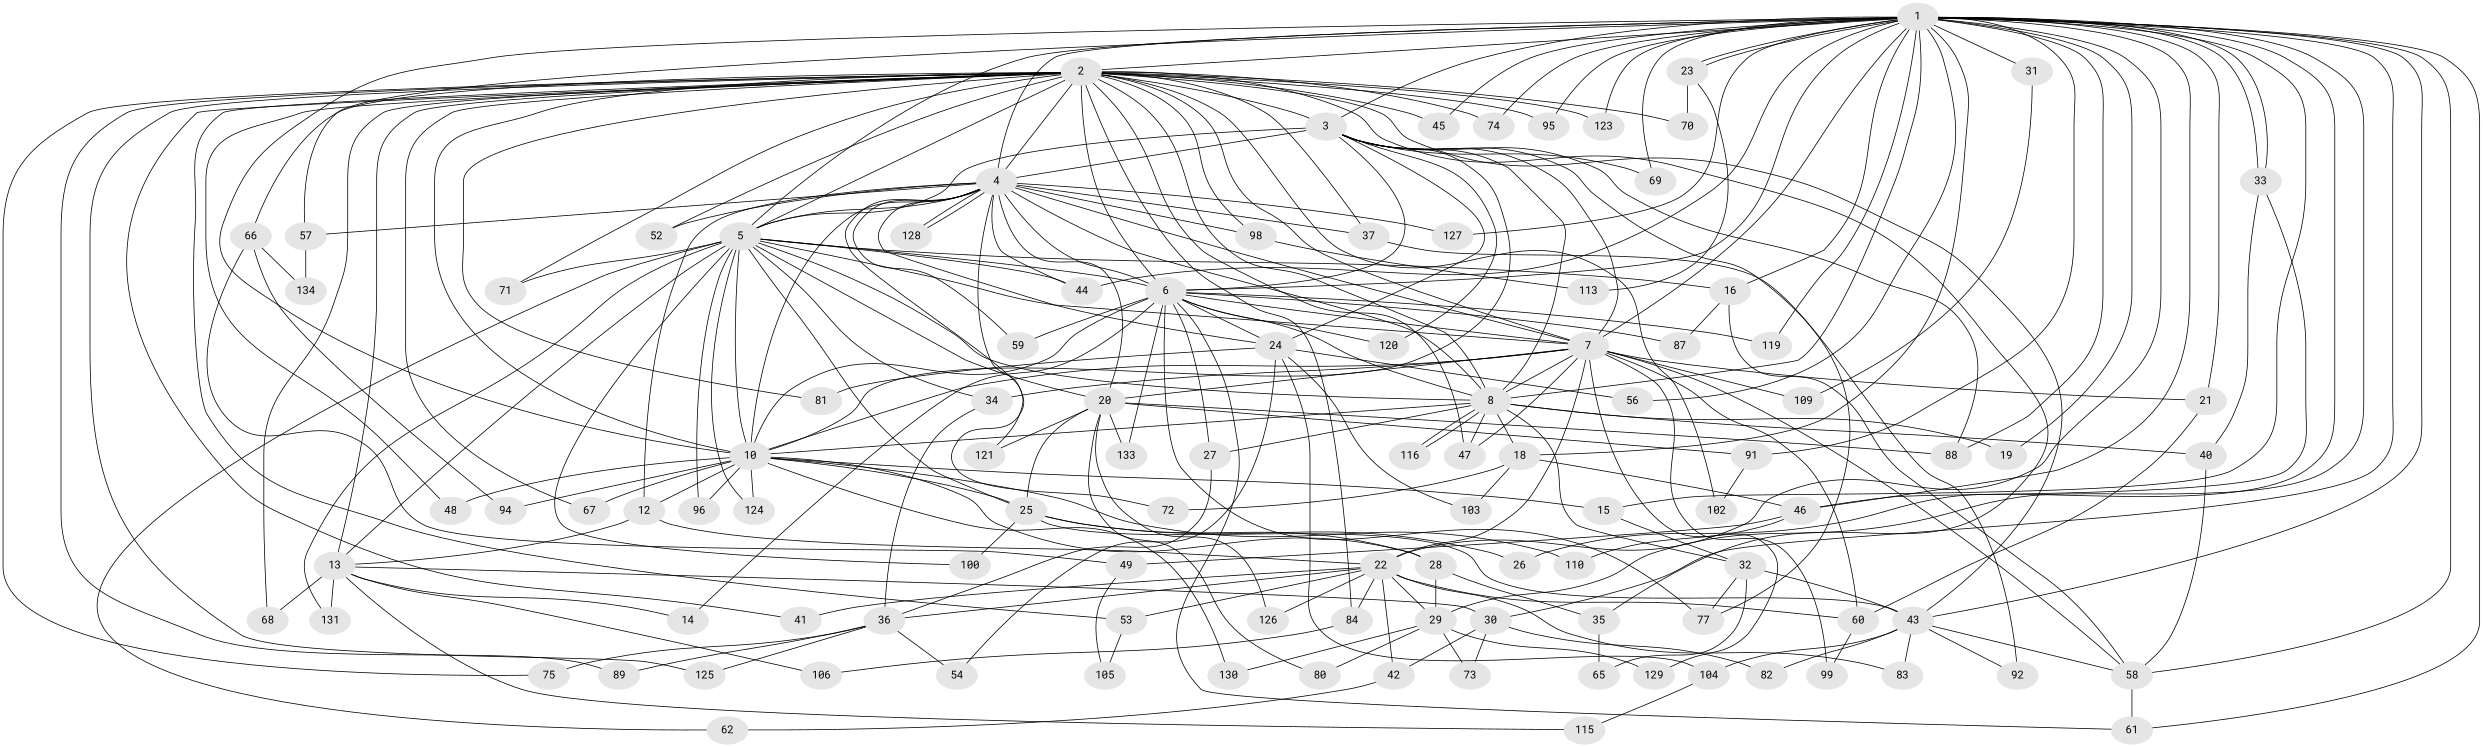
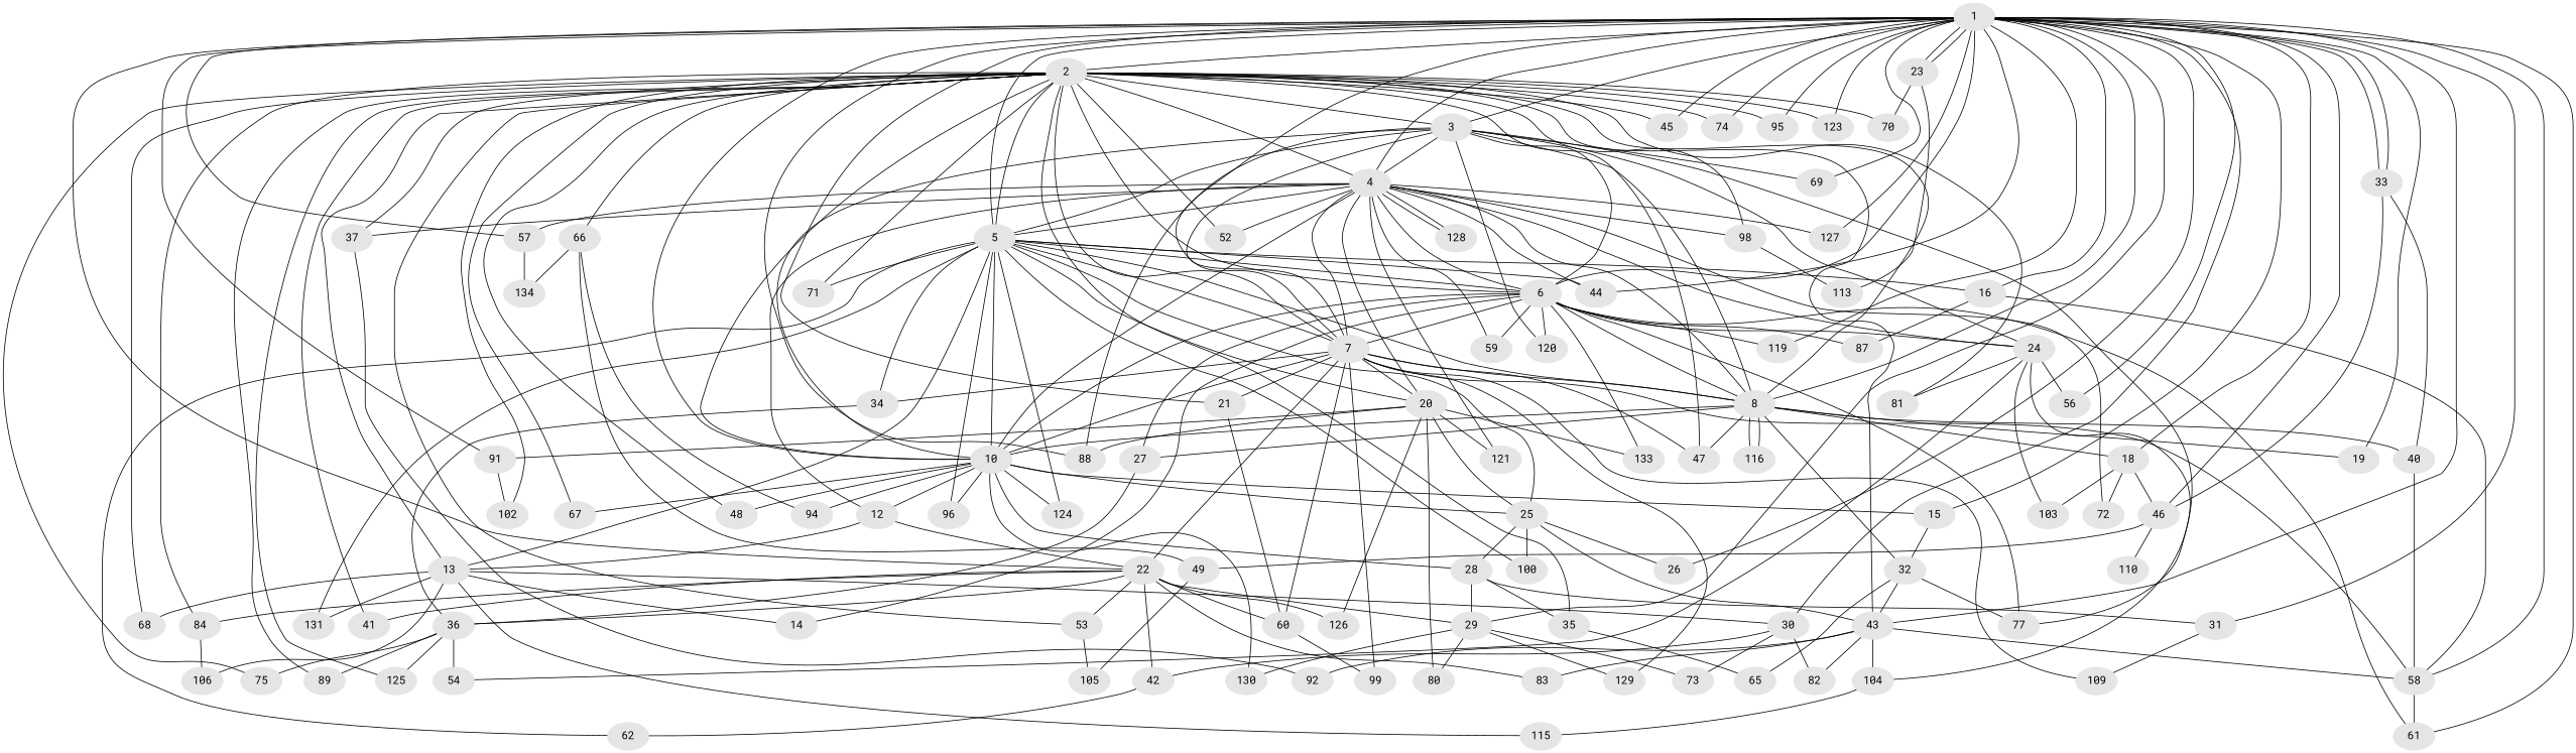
  graph {
    fontname="Roboto Mono"
    node [color=gray90 fontname="Roboto Mono" style=filled]
    edge [fontname="Roboto Mono"]
    1 [super="+107"]
    2 [super="+9"]
    3 [super="+49"]
    4 [super="+118"]
    5 [super="+11"]
    6 [super="+76"]
    7 [super="+51"]
    8 [super="+97"]
    10 [super="+39"]
    15
    16 [super="+93"]
    18
    19
    21
    22 [super="+50"]
    23
    26 [super="+108"]
    29 [super="+38"]
    30
    31
    33
    43 [super="+55"]
    44
    45
    46 [super="+78"]
    56
    57
    58 [super="+90"]
    61 [super="+85"]
    69
    74
    88 [super="+132"]
    91
    95
    119
    123
    127
    13 [super="+17"]
    35
    37
    41
    47 [super="+122"]
    48
    52
    53
    66
    67
    68
    70
    71
    75
    81
    84
    89
    98
    102
    125
    24 [super="+63"]
    77 [super="+86"]
    120
    12
    20 [super="+101"]
    59
    72
    121
    128
    25 [super="+117"]
    34
    62
    96
    100
    124
    131
    14
    27
    87
    133
    60 [super="+112"]
    99
    109
    129
    32 [super="+114"]
    40 [super="+111"]
    116
    28
    94
    110
    130
    103
    126
    36 [super="+64"]
    42
    83
    113
    80
    73
    82
    104
    92
    n100 [label=49]
    134
    106
    115
    65
    105
    54
    1 -- 2 [weight=2]
    1 -- 3 [weight=2]
    1 -- 4
    1 -- 5
    1 -- 6
    1 -- 7
    1 -- 8 [weight=2]
    1 -- 10
    1 -- 15
    1 -- 16
    1 -- 18
    1 -- 19
    1 -- 21
    1 -- 22
    1 -- 23
    1 -- 23
    1 -- 26 [weight=2]
    1 -- 29
    1 -- 30
    1 -- 31
    1 -- 33
    1 -- 33
    1 -- 43
    1 -- 44
    1 -- 45
    1 -- 46
    1 -- 56
    1 -- 57
    1 -- 58
    1 -- 61
    1 -- 69
    1 -- 74
    1 -- 88
    1 -- 91
    1 -- 95
    1 -- 119
    1 -- 123
    1 -- 127
    2 -- 3 [weight=2]
    2 -- 4 [weight=2]
    2 -- 5 [weight=2]
    2 -- 6 [weight=3]
    2 -- 7 [weight=2]
    2 -- 8 [weight=2]
    2 -- 10 [weight=2]
    2 -- 43
    2 -- 45
    2 -- 74
    2 -- 95
    2 -- 123
    2 -- 13
    2 -- 35
    2 -- 37
    2 -- 41
    2 -- 47
    2 -- 48
    2 -- 52
    2 -- 53
    2 -- 66 [weight=2]
    2 -- 67
    2 -- 68
    2 -- 70
    2 -- 71
    2 -- 75
    2 -- 81
    2 -- 84
    2 -- 89
    2 -- 98
    2 -- 102
    2 -- 125
    3 -- 4
    3 -- 5 [weight=2]
    3 -- 6
    3 -- 7
    3 -- 8
    3 -- 10
    3 -- 69
    3 -- 88
    3 -- 24
    3 -- 77
    3 -- 120
    4 -- 5
    4 -- 6
    4 -- 7 [weight=2]
    4 -- 8
    4 -- 10
    4 -- 44
    4 -- 57
    4 -- 127
    4 -- 37
    4 -- 52
    4 -- 98
    4 -- 24
    4 -- 12
    4 -- 20
    4 -- 59
    4 -- 72
    4 -- 121
    4 -- 128
    4 -- 128
    5 -- 6
    5 -- 7
    5 -- 8
    5 -- 10 [weight=2]
    5 -- 16
    5 -- 44
    5 -- 13
    5 -- 71
    5 -- 20
    5 -- 25
    5 -- 34
    5 -- 62
    5 -- 96
    5 -- 100
    5 -- 124
    5 -- 131
    6 -- 7
    6 -- 8
    6 -- 10
    6 -- 61
    6 -- 119
    6 -- 24
    6 -- 77
    6 -- 120
    6 -- 59
    6 -- 14
    6 -- 27
    6 -- 87
    6 -- 133
    7 -- 8
    7 -- 10
    7 -- 21
    7 -- 22
    7 -- 58
    7 -- 47
    7 -- 20
    7 -- 34
    7 -- 60
    7 -- 99
    7 -- 109
    7 -- 129
    8 -- 10
    8 -- 18
    8 -- 19
    8 -- 47
    8 -- 27
    8 -- 32
    8 -- 40
    8 -- 116
    8 -- 116
    10 -- 15
    10 -- 48
    10 -- 67
    10 -- 12
    10 -- 25
    10 -- 96
    10 -- 124
    10 -- 28
    10 -- 94
-   10 -- 110
    10 -- 130
    15 -- 32
    16 -- 58
    16 -- 87
    18 -- 46
    18 -- 72
    18 -- 103
    21 -- 60
    22 -- 29
    22 -- 41
    22 -- 53
    22 -- 84
    22 -- 60
    22 -- 126
    22 -- 36
    22 -- 42
    22 -- 83
    23 -- 70
    23 -- 113
    29 -- 129
    29 -- 130
    29 -- 80
    29 -- 73
    30 -- 42
    30 -- 73
    30 -- 82
    31 -- 109
    33 -- 46
    33 -- 40
    43 -- 58
    43 -- 83
    43 -- 82
    43 -- 104
    43 -- 92
    46 -- 110
    46 -- n100
    57 -- 134
    58 -- 61
    91 -- 102
    13 -- 30
    13 -- 68
    13 -- 131
    13 -- 14
    13 -- 106
    13 -- 115
    35 -- 65
    37 -- 92
    53 -- 105
    66 -- 94
    66 -- n100
    66 -- 134
    84 -- 106
    98 -- 113
    24 -- 56
    24 -- 81
    24 -- 103
    24 -- 104
    24 -- 54
    12 -- 22
    12 -- 13
    20 -- 88
    20 -- 91
    20 -- 121
    20 -- 25
    20 -- 133
    20 -- 126
    20 -- 80
    25 -- 26
    25 -- 43
    25 -- 100
    25 -- 28
    34 -- 36
    27 -- 36
    60 -- 99
    32 -- 43
    32 -- 77
    32 -- 65
    40 -- 58
    28 -- 29
+   28 -- 31
    28 -- 35
    36 -- 75
    36 -- 89
    36 -- 125
    36 -- 54
    42 -- 62
    104 -- 115
    n100 -- 105
  }
